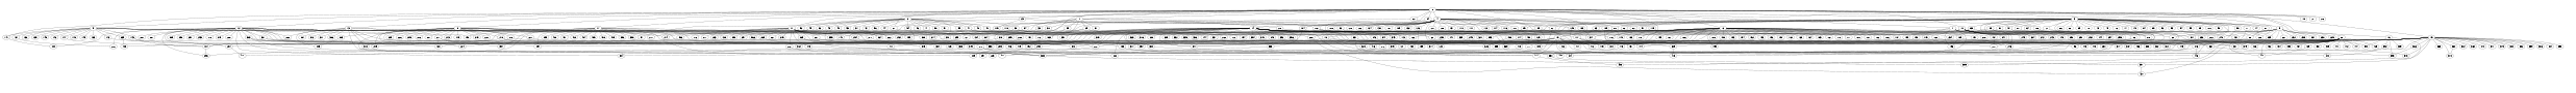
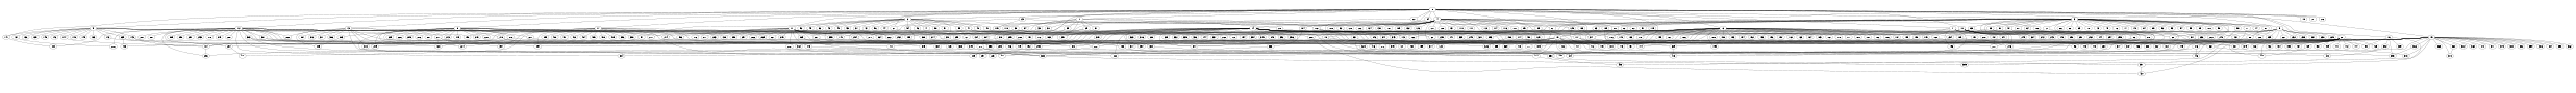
  graph {
    fontname="DejaVu Serif"
    node [fontname="DejaVu Serif"]
    edge [fontname="DejaVu Serif"]
    0
    1
    2
    3
    4
    5
    6
    7
    8
    9
    10
    11
    12
    13
    14
    15
    16
    17
    18
    19
    20
    21
    22
    23
    24
    25
    26
    27
    318
    141
    178
    32
    34
    35
    33
    28
    29
    30
    31
    274
    169
    36
    37
    38
    39
    40
    41
    42
    43
    44
    45
    46
    47
    48
    49
    50
    51
    52
    53
    54
    55
    56
    57
    58
    59
    60
    61
    62
    63
    64
    65
    66
    67
    68
    69
    70
    71
    72
    73
    74
    75
    76
    77
    78
    79
    80
    81
    82
    83
    84
    85
    86
    87
    88
    89
    90
    91
    92
    93
    94
    95
    96
    97
    98
    99
    100
    202
    407
    128
    130
    131
    132
    129
    101
    102
    103
    104
    105
    106
    107
    108
    109
    110
    111
    112
    113
    114
    115
    116
    117
    118
    119
    120
    121
    122
    123
    124
    125
    126
    127
    133
    134
    n143 [label=635]
    136
    137
    138
    139
    140
    142
    143
    144
    145
    146
    147
    148
    149
    150
    151
    152
    153
    154
    155
    156
    157
    158
    159
    160
    161
    162
    163
    164
    165
    166
    167
    168
    170
    171
    172
    n179 [label=773]
    174
    175
    176
    177
    179
    180
    181
    182
    183
    184
    185
    186
    187
    188
    189
    190
    191
    192
    193
    194
    195
    196
    197
    198
    199
    200
    201
    413
    203
    204
    205
    206
    207
    208
    209
    210
    211
    212
    213
    214
    215
    216
    217
    218
    219
    220
    221
    222
    223
    224
    225
    226
    227
    228
    229
    230
    231
    232
    233
    234
    235
    236
    237
    238
    239
    240
    241
    242
    243
    244
    245
    246
    247
    248
    249
    250
    251
    252
    253
    254
    255
    256
    258
    259
    260
    261
    262
    257
    264
    265
-   266 [label=966]
+   266
    267
    268
    269
    270
    271
    272
    273
    275
    276
    277
    263
    278
    279
    280
    281
    282
    283
    284
    285
    286
    287
    288
    289
    290
    291
    292
    293
    294
    295
    296
    297
    298
    299
    300
    301
    302
    303
    304
    305
    306
    307
    308
    309
    310
    311
    312
    313
    314
    315
    316
    317
    319
    320
    321
    322
    323
    324
    325
    326
    328
    329
    330
    331
    332
    333
    334
    335
    336
    337
    338
    339
    340
    341
    342
    343
    344
    345
    346
    347
    348
    349
    350
    351
    352
    353
    354
    355
    356
    357
    448
    384
    386
    387
    388
    385
    358
    359
    360
    361
+   362
    363
    364
    365
    366
    367
    368
    369
    370
    371
    372
    373
    374
    375
    376
    377
    378
    379
    380
    381
    382
    389
    390
    391
    392
    393
    394
    395
    396
    397
    398
    399
    400
    401
    402
    403
    404
    405
    406
    408
    409
    410
    411
    416
    418
    419
    420
    421
    422
    417
    424
    423
    412
    414
    415
    425
    426
    427
    428
    429
    430
    431
    432
    433
    434
    435
    436
    437
    438
    439
    440
    441
    442
    443
    444
    445
    446
    447
    449
    0 -- 1
    0 -- 2
    0 -- 3
    0 -- 4
    0 -- 5
    0 -- 6
    0 -- 7
    0 -- 8
    0 -- 9
    0 -- 10
    0 -- 11
    0 -- 12
    0 -- 13
    0 -- 14
    0 -- 15
    0 -- 16
    0 -- 17
    0 -- 18
    0 -- 19
    0 -- 20
    0 -- 21
    0 -- 22
    0 -- 23
    0 -- 24
    0 -- 25
    0 -- 26
    0 -- 27
    0 -- 318
    0 -- 141
    0 -- 178
    1 -- 32
    1 -- 34
    1 -- 35
    1 -- 33
    1 -- 28
    1 -- 29
    1 -- 30
    1 -- 31
    1 -- 274
    1 -- 169
    2 -- 36
    2 -- 37
    2 -- 38
    2 -- 39
    2 -- 40
    2 -- 41
    2 -- 42
    2 -- 43
    2 -- 44
    2 -- 45
    2 -- 46
    2 -- 47
    2 -- 48
    2 -- 49
    2 -- 50
    2 -- 51
    2 -- 52
    2 -- 53
    2 -- 54
    2 -- 55
    2 -- 56
    2 -- 57
    3 -- 58
    3 -- 59
    3 -- 60
    3 -- 61
    3 -- 62
    3 -- 63
    3 -- 64
    3 -- 65
    3 -- 66
    3 -- 67
    3 -- 68
    3 -- 69
    3 -- 70
    3 -- 71
    3 -- 72
    3 -- 73
    3 -- 74
    3 -- 75
    3 -- 76
    3 -- 77
    3 -- 78
    3 -- 79
    3 -- 80
    3 -- 81
    3 -- 82
    3 -- 83
    3 -- 84
    3 -- 85
    3 -- 86
    3 -- 87
    3 -- 88
    3 -- 89
    3 -- 90
    3 -- 91
    3 -- 92
    3 -- 93
    3 -- 94
    3 -- 95
    3 -- 96
    3 -- 97
    3 -- 98
    3 -- 99
    3 -- 100
    3 -- 202
    3 -- 407
    4 -- 82
    4 -- 128
    4 -- 130
    4 -- 131
    4 -- 132
    4 -- 129
    4 -- 101
    4 -- 102
    4 -- 103
    4 -- 104
    4 -- 105
    4 -- 106
    4 -- 107
    4 -- 108
    4 -- 109
    4 -- 110
    4 -- 111
    4 -- 112
    4 -- 113
    4 -- 114
    4 -- 115
    4 -- 116
    4 -- 117
    4 -- 118
    4 -- 119
    4 -- 120
    4 -- 121
    4 -- 122
    4 -- 123
    4 -- 124
    4 -- 125
    4 -- 126
    4 -- 127
    5 -- 141
    5 -- 133
    5 -- 134
    5 -- n143
    5 -- 136
    5 -- 137
    5 -- 138
    5 -- 139
    5 -- 140
    5 -- 142
    5 -- 143
    5 -- 144
    5 -- 145
    5 -- 146
    5 -- 147
    5 -- 148
    5 -- 149
    5 -- 150
    6 -- 178
    6 -- 169
    6 -- 60
    6 -- 151
    6 -- 152
    6 -- 153
    6 -- 154
    6 -- 155
    6 -- 156
    6 -- 157
    6 -- 158
    6 -- 159
    6 -- 160
    6 -- 161
    6 -- 162
    6 -- 163
    6 -- 164
    6 -- 165
    6 -- 166
    6 -- 167
    6 -- 168
    6 -- 170
    6 -- 171
    6 -- 172
    6 -- n179
    6 -- 174
    6 -- 175
    6 -- 176
    6 -- 177
    6 -- 179
    6 -- 180
    6 -- 181
    6 -- 182
    6 -- 183
    6 -- 184
    6 -- 185
    6 -- 186
    6 -- 187
    6 -- 188
    6 -- 189
    6 -- 190
    6 -- 191
    6 -- 192
    6 -- 193
    6 -- 194
    6 -- 195
    7 -- 202
    7 -- 196
    7 -- 197
    7 -- 198
    7 -- 199
    7 -- 200
    7 -- 201
    7 -- 413
    8 -- 203
    8 -- 204
    8 -- 205
    8 -- 206
    8 -- 207
    8 -- 208
    8 -- 209
    8 -- 210
    8 -- 211
    8 -- 212
    8 -- 213
    8 -- 214
    8 -- 215
    8 -- 216
    8 -- 217
    8 -- 218
    8 -- 219
    8 -- 220
    8 -- 221
    8 -- 222
    8 -- 223
    8 -- 224
    8 -- 225
    8 -- 226
    9 -- 227
    9 -- 228
    9 -- 229
    9 -- 230
    9 -- 231
    9 -- 232
    9 -- 233
    9 -- 234
    9 -- 235
    9 -- 236
    9 -- 237
    9 -- 238
    9 -- 239
    9 -- 240
    9 -- 241
    10 -- 242
    10 -- 243
    10 -- 244
    10 -- 245
    10 -- 246
    10 -- 247
    10 -- 248
    10 -- 249
    10 -- 250
    10 -- 251
    10 -- 252
    10 -- 253
    10 -- 254
    10 -- 255
    11 -- 274
    11 -- 256
    11 -- 258
    11 -- 259
    11 -- 260
    11 -- 261
    11 -- 262
    11 -- 257
    11 -- 264
    11 -- 265
    11 -- 266
    11 -- 267
    11 -- 268
    11 -- 269
    11 -- 270
    11 -- 271
    11 -- 272
    11 -- 273
    11 -- 275
    11 -- 276
    11 -- 277
    11 -- 263
    12 -- 278
    12 -- 279
    12 -- 280
    12 -- 281
    12 -- 282
    12 -- 283
    12 -- 284
    12 -- 285
    12 -- 286
    12 -- 287
    12 -- 288
    12 -- 289
    12 -- 290
    12 -- 291
    12 -- 292
    12 -- 293
    12 -- 294
    12 -- 295
    12 -- 296
    12 -- 297
    12 -- 298
    12 -- 299
    12 -- 300
    12 -- 301
    12 -- 302
    12 -- 303
    12 -- 304
    13 -- 151
    13 -- 282
    13 -- 305
    13 -- 306
    13 -- 307
    13 -- 308
    13 -- 309
    13 -- 310
    13 -- 311
    13 -- 312
    13 -- 313
    13 -- 314
    14 -- 318
    14 -- 222
    14 -- 315
    14 -- 316
    14 -- 317
    14 -- 319
    14 -- 320
    14 -- 321
    14 -- 322
    14 -- 323
    14 -- 324
    14 -- 325
    14 -- 326
    14 -- 328
    14 -- 329
    14 -- 330
    14 -- 331
    14 -- 332
    14 -- 333
    14 -- 334
    14 -- 335
    14 -- 336
    14 -- 337
    14 -- 338
    14 -- 339
    14 -- 340
    14 -- 341
    14 -- 342
    14 -- 343
    14 -- 344
    14 -- 345
    14 -- 346
    14 -- 347
    14 -- 348
    14 -- 349
    14 -- 350
    14 -- 351
    14 -- 352
    14 -- 353
    14 -- 354
    14 -- 355
    14 -- 356
    14 -- 357
    14 -- 448
    15 -- 384
    15 -- 386
    15 -- 387
    15 -- 388
    15 -- 385
    15 -- 358
    15 -- 359
    15 -- 360
    15 -- 361
+   15 -- 362
    15 -- 363
    15 -- 364
    15 -- 365
    15 -- 366
    15 -- 367
    15 -- 368
    15 -- 369
    15 -- 370
    15 -- 371
    15 -- 372
    15 -- 373
    15 -- 374
    15 -- 375
    15 -- 376
    15 -- 377
    15 -- 378
    15 -- 379
    15 -- 380
    15 -- 381
    15 -- 382
    16 -- 389
    16 -- 390
    16 -- 391
    16 -- 392
    16 -- 393
    17 -- 57
    17 -- 407
    17 -- 394
    17 -- 395
    17 -- 396
    17 -- 397
    17 -- 398
    17 -- 399
    17 -- 400
    17 -- 401
    17 -- 402
    17 -- 403
    17 -- 404
    17 -- 405
    17 -- 406
    17 -- 408
    17 -- 409
    17 -- 410
    17 -- 411
    19 -- 413
    19 -- 416
    19 -- 418
    19 -- 419
    19 -- 420
    19 -- 421
    19 -- 422
    19 -- 417
    19 -- 424
    19 -- 423
    19 -- 412
    19 -- 414
    19 -- 415
    20 -- 329
    20 -- 448
    20 -- 425
    20 -- 426
    20 -- 427
    20 -- 428
    20 -- 429
    20 -- 430
    20 -- 431
    20 -- 432
    20 -- 433
    20 -- 434
    20 -- 435
    20 -- 436
    20 -- 437
    20 -- 438
    20 -- 439
    20 -- 440
    20 -- 441
    20 -- 442
    20 -- 443
    20 -- 444
    20 -- 445
    20 -- 446
    20 -- 447
    20 -- 449
    22 -- 61
    22 -- 192
    23 -- 27
    23 -- 102
    23 -- 115
    24 -- 80
    24 -- 299
    25 -- 295
    25 -- 344
    25 -- 412
    27 -- 172
    318 -- 342
    318 -- 411
    141 -- 300
    32 -- 59
    32 -- 253
    34 -- 308
    35 -- 169
    35 -- 259
    33 -- 39
    28 -- 113
    29 -- 134
    29 -- 234
    29 -- 344
    30 -- 298
    31 -- 351
    169 -- 338
    36 -- 214
    36 -- 264
    37 -- 285
    37 -- 299
    37 -- 395
    38 -- 176
    38 -- 292
    39 -- 96
    39 -- 302
    40 -- 241
    43 -- 353
    45 -- 150
    45 -- 211
    47 -- 62
    47 -- 78
    47 -- 294
    48 -- 239
    49 -- 262
    54 -- 154
    54 -- 394
    55 -- 121
    57 -- 184
    59 -- 177
    59 -- 367
    59 -- 418
    61 -- 309
    62 -- 123
    62 -- 201
    63 -- 117
    64 -- 96
    65 -- 321
    65 -- 357
    67 -- 341
    71 -- 440
    72 -- 208
    72 -- 231
    74 -- 228
    74 -- 317
    78 -- 159
    78 -- 344
    78 -- 424
    80 -- n179
    80 -- 179
    80 -- 236
    80 -- 288
    81 -- 88
    82 -- 444
    83 -- 218
    83 -- 268
    83 -- 322
    85 -- 144
    86 -- 296
    86 -- 431
    87 -- 218
    88 -- 350
    90 -- 212
    90 -- 361
    91 -- 176
    97 -- 310
    97 -- 324
    98 -- 436
    202 -- 350
    128 -- 369
    131 -- 158
    132 -- 204
    129 -- 185
    101 -- 129
    102 -- 162
    102 -- 174
    102 -- 343
    103 -- 341
    104 -- 209
    105 -- 361
    106 -- 240
    108 -- 249
    115 -- 138
    117 -- n179
    117 -- 310
    117 -- 372
    118 -- 140
    119 -- 183
    125 -- 415
    126 -- 430
    127 -- 369
    134 -- 192
    n143 -- 403
    n143 -- 428
    137 -- 286
    142 -- 209
    143 -- 184
    143 -- 423
    147 -- 184
    155 -- 222
    158 -- 326
    159 -- 304
    161 -- 283
    162 -- 414
    166 -- 355
    168 -- 445
    172 -- 298
    n179 -- 297
    174 -- 230
    174 -- 326
    175 -- 246
    184 -- 296
    189 -- 196
    189 -- 381
    190 -- 195
    191 -- 379
    197 -- 201
    198 -- 314
    199 -- 298
    203 -- 305
    204 -- 270
    208 -- 427
    210 -- 273
    210 -- 284
    210 -- 443
    216 -- 224
    216 -- 338
    217 -- 397
    217 -- 428
    217 -- 431
    221 -- 444
    222 -- 223
    231 -- 376
    235 -- 272
    236 -- 443
    247 -- 415
    249 -- 285
    253 -- 345
    256 -- 313
    260 -- 365
    261 -- 353
    265 -- 349
    265 -- 365
    269 -- 338
    270 -- 322
    270 -- 365
    271 -- 374
    273 -- 350
    283 -- 449
    284 -- 410
    294 -- 357
    295 -- 377
    298 -- 309
    301 -- 334
    301 -- 419
    303 -- 315
    303 -- 394
    303 -- 446
    308 -- 315
    308 -- 430
    317 -- 390
    319 -- 419
    321 -- 406
    323 -- 330
    328 -- 393
    329 -- 413
    330 -- 414
    331 -- 431
    333 -- 365
    337 -- 416
    339 -- 436
    341 -- 376
    346 -- 387
    347 -- 388
    349 -- 407
    350 -- 391
    354 -- 421
    360 -- 378
    361 -- 373
    365 -- 385
    366 -- 393
    376 -- 424
    376 -- 446
    391 -- 427
    392 -- 420
    414 -- 433
    429 -- 440
  }
